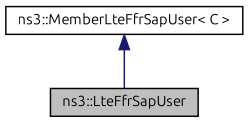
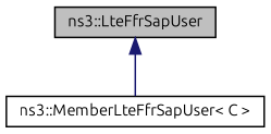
  digraph {
    fontname=Ubuntu
    node [color=black fontname=Ubuntu fontsize=10 shape=record style=filled]
    n1 [fillcolor=grey75 fontcolor=black height=0.2 label="ns3::LteFfrSapUser" width=0.4]
    n2 [fillcolor=white height=0.2 label="ns3::MemberLteFfrSapUser\< C \>" width=0.4]
-   n2 -> n1 [color=midnightblue dir=back fontname=Ubuntu fontsize=10 labelfontname=Helvetica labelfontsize=10 style=solid]
+   n1 -> n2 [color=midnightblue dir=back fontname=Ubuntu fontsize=10 labelfontname=Helvetica labelfontsize=10 style=solid]
  }
